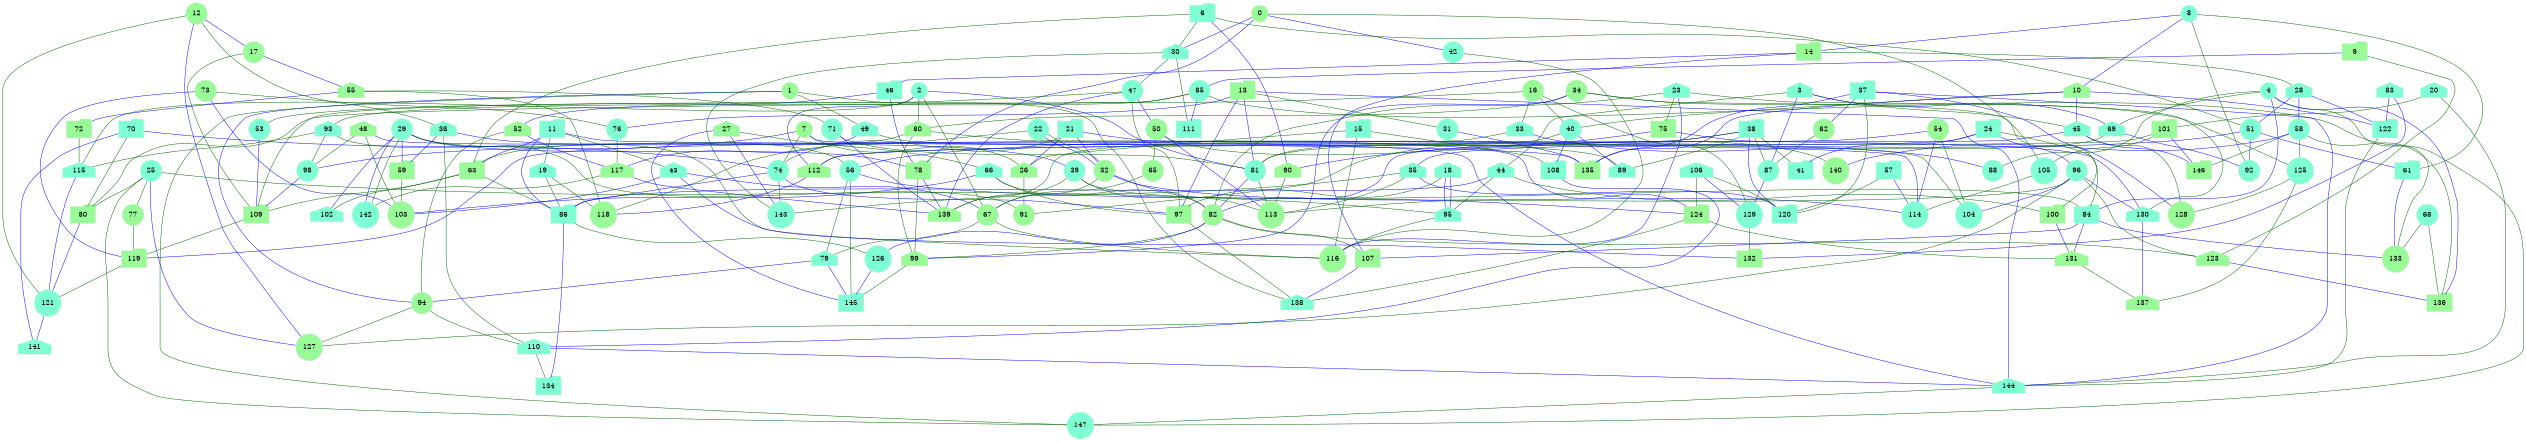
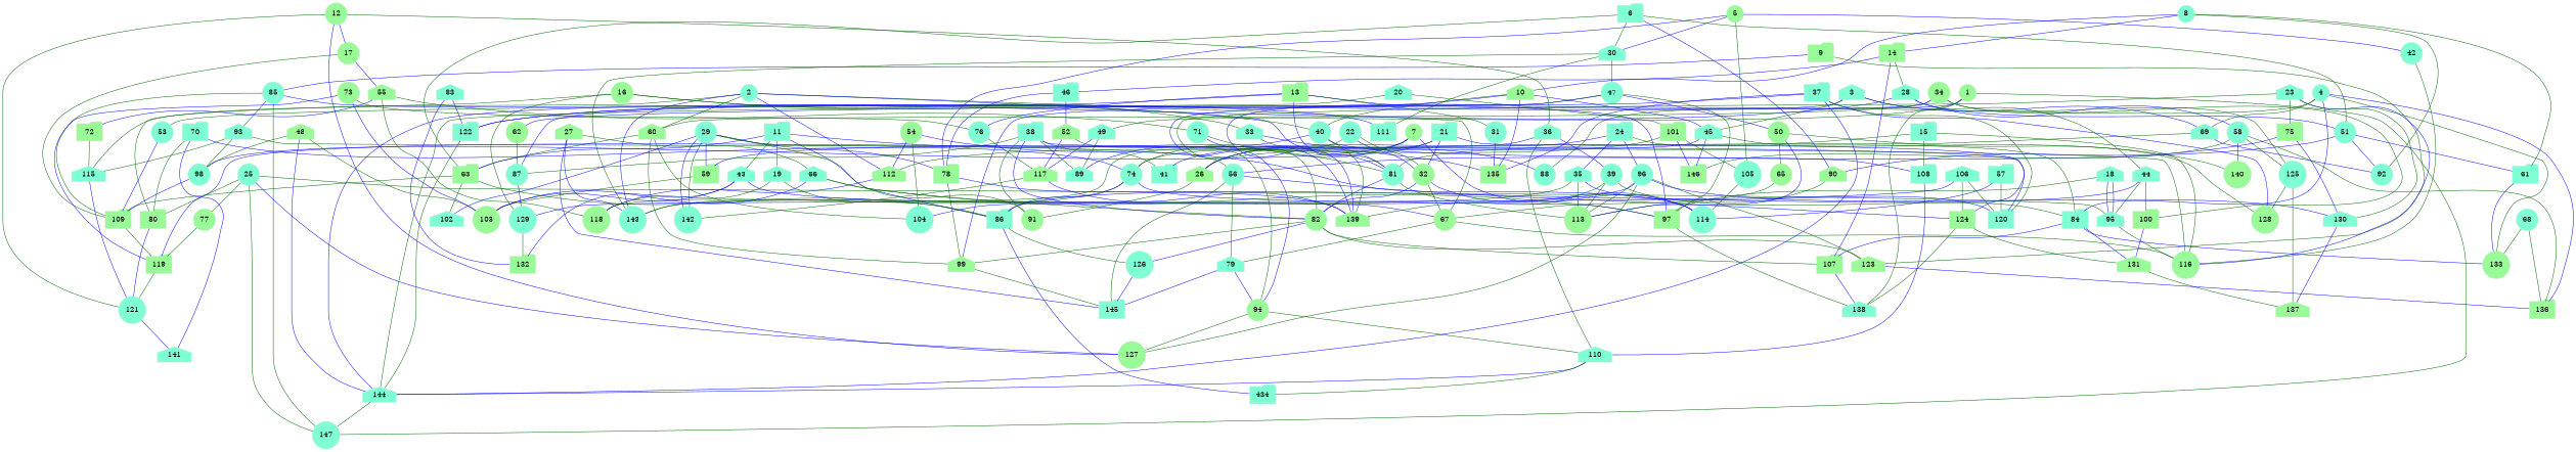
  graph {
    node [color=gray90 fillcolor=aquamarine shape=circle style=filled]
    edge [color=darkgreen]
    1 [fillcolor=palegreen]
    49 [shape=house]
    94 [fillcolor=palegreen]
    138 [shape=house]
    147
    89 [shape=house]
    117 [fillcolor=palegreen shape=house]
    127 [fillcolor=palegreen]
    110 [shape=house]
    60 [fillcolor=palegreen shape=house]
    2
    67 [fillcolor=palegreen]
    81
    112 [fillcolor=palegreen shape=house]
    115 [shape=house]
    143
    63 [fillcolor=palegreen shape=folder]
    99 [fillcolor=palegreen shape=house]
    104
    116 [fillcolor=palegreen]
    79 [shape=house]
    82 [fillcolor=palegreen]
    113 [fillcolor=palegreen]
    118 [fillcolor=palegreen]
    121
    3 [shape=house]
    44 [shape=house]
    45 [shape=house]
    69 [shape=house]
    87
    86 [shape=folder]
    95 [shape=house]
    100 [fillcolor=palegreen shape=folder]
    128 [fillcolor=palegreen]
    119 [fillcolor=palegreen shape=folder]
    146 [fillcolor=palegreen shape=folder]
    92
    129
    4
    84 [shape=folder]
    88
    133 [fillcolor=palegreen]
    136 [fillcolor=palegreen shape=folder]
    107 [fillcolor=palegreen shape=folder]
    131 [fillcolor=palegreen shape=house]
-   5 [fillcolor=palegreen label=0]
+   5 [fillcolor=palegreen]
    30 [shape=house]
    42
    78 [fillcolor=palegreen shape=folder]
    105
    47
    111 [shape=folder]
    139 [fillcolor=palegreen shape=house]
    114
    6 [shape=folder]
    51
    90 [fillcolor=palegreen shape=house]
    61 [shape=folder]
    56
    109 [fillcolor=palegreen shape=folder]
    102 [shape=house]
    7 [fillcolor=palegreen]
    26 [fillcolor=palegreen shape=house]
    74
    98
    91 [fillcolor=palegreen]
    97 [fillcolor=palegreen shape=folder]
    10 [fillcolor=palegreen shape=house]
    8
    14 [fillcolor=palegreen shape=folder]
    40
    122 [shape=folder]
    135 [fillcolor=palegreen shape=folder]
    28 [shape=house]
    46 [shape=folder]
    9 [fillcolor=palegreen shape=folder]
    85
    123 [fillcolor=palegreen shape=house]
    93 [shape=house]
    108 [shape=folder]
    144 [shape=house]
    11 [shape=folder]
    19 [shape=house]
    43 [shape=house]
    103 [fillcolor=palegreen]
    132 [fillcolor=palegreen shape=folder]
    126
-   134 [shape=folder]
+   134 [shape=folder label=434]
    12 [fillcolor=palegreen]
    17 [fillcolor=palegreen]
    36 [shape=house]
    55 [fillcolor=palegreen shape=house]
    59 [fillcolor=palegreen shape=folder]
    39
    141 [shape=house]
    13 [fillcolor=palegreen shape=folder]
    31
    76
    58
    52 [fillcolor=palegreen shape=house]
    15 [shape=folder]
    16 [fillcolor=palegreen]
    33 [shape=house]
    80 [fillcolor=palegreen shape=folder]
    18 [shape=house]
    20 [shape=house]
    101 [fillcolor=palegreen shape=folder]
    21 [shape=folder]
    32 [fillcolor=palegreen]
    124 [fillcolor=palegreen shape=folder]
    22
    23 [shape=house]
    75 [fillcolor=palegreen shape=folder]
    130 [shape=house]
    137 [fillcolor=palegreen shape=house]
    24 [shape=folder]
    35 [shape=house]
    41 [shape=folder]
    96
    120 [shape=folder]
    25
    77 [fillcolor=palegreen]
    71
    72 [fillcolor=palegreen shape=folder]
    27 [fillcolor=palegreen shape=house]
    66 [shape=house]
    145 [shape=folder]
    125
    140 [fillcolor=palegreen]
    29
    142
    50 [fillcolor=palegreen]
    53
    34 [fillcolor=palegreen]
    37 [shape=folder]
    62 [fillcolor=palegreen]
    38 [shape=folder]
    65 [fillcolor=palegreen]
    48 [fillcolor=palegreen shape=house]
    54 [fillcolor=palegreen]
    57 [shape=folder]
    68
    70 [shape=folder]
    73 [fillcolor=palegreen]
    83 [shape=house]
    106 [shape=house]
    1 -- 49
    1 -- 94 [color=blue]
    1 -- 138
    1 -- 147
    49 -- 89
    49 -- 117 [color=blue]
    94 -- 127
    94 -- 110
    117 -- 139 [color=blue]
    117 -- 142
    110 -- 144 [color=blue]
    110 -- 134
    60 -- 63
    60 -- 99
    60 -- 104
    2 -- 60
    2 -- 67
    2 -- 81 [color=blue]
    2 -- 112 [color=blue]
    2 -- 115
+   2 -- 143 [color=blue]
    67 -- 116
    67 -- 79
    81 -- 82 [color=blue]
    81 -- 113
    112 -- 118 [color=blue]
    115 -- 121 [color=blue]
    63 -- 86
    63 -- 109
    63 -- 102
    99 -- 145
    79 -- 94 [color=blue]
    79 -- 145 [color=blue]
    82 -- 99
    82 -- 107
    82 -- 123
    82 -- 126 [color=blue]
    121 -- 141 [color=blue]
    3 -- 44
    3 -- 45
    3 -- 69 [color=blue]
    3 -- 87 [color=blue]
    44 -- 86 [color=blue]
    44 -- 95
    44 -- 100
    45 -- 128
    45 -- 119 [color=blue]
    45 -- 146 [color=blue]
    69 -- 81
    69 -- 92 [color=blue]
    87 -- 129 [color=blue]
    86 -- 126
    86 -- 134 [color=blue]
    95 -- 116
    100 -- 131 [color=blue]
    119 -- 121
    129 -- 132
    4 -- 69
    4 -- 84 [color=blue]
    4 -- 88
    4 -- 133
    4 -- 136 [color=blue]
    84 -- 133 [color=blue]
    84 -- 107 [color=blue]
    84 -- 131 [color=blue]
    107 -- 138 [color=blue]
    131 -- 137
    5 -- 30 [color=blue]
    5 -- 42 [color=blue]
    5 -- 78 [color=blue]
    5 -- 105
    30 -- 143
    30 -- 47
    30 -- 111
    42 -- 116
    78 -- 99
    78 -- 139 [color=blue]
    105 -- 114
    47 -- 139 [color=blue]
    47 -- 97
    47 -- 50 [color=blue]
    47 -- 53
    6 -- 63
    6 -- 30
    6 -- 51
    6 -- 90 [color=blue]
    51 -- 92 [color=blue]
    51 -- 61 [color=blue]
    51 -- 56 [color=blue]
    90 -- 113
    61 -- 133 [color=blue]
    56 -- 79
    56 -- 124 [color=blue]
    56 -- 145
    109 -- 119
    7 -- 114 [color=blue]
    7 -- 26
    7 -- 74
    7 -- 98 [color=blue]
    26 -- 91
    74 -- 143
    74 -- 86 [color=blue]
    74 -- 97 [color=blue]
    98 -- 109 [color=blue]
    97 -- 138
    10 -- 45 [color=blue]
    10 -- 40
    10 -- 122 [color=blue]
    10 -- 135 [color=blue]
    8 -- 92
    8 -- 61
    8 -- 10 [color=blue]
    8 -- 14 [color=blue]
    14 -- 107 [color=blue]
    14 -- 28
    14 -- 46 [color=blue]
    40 -- 89 [color=blue]
    40 -- 81
    40 -- 108 [color=blue]
    122 -- 144
    28 -- 51 [color=blue]
    28 -- 122 [color=blue]
    28 -- 58 [color=blue]
    46 -- 78 [color=blue]
    46 -- 52 [color=blue]
    9 -- 85 [color=blue]
    9 -- 123
    85 -- 147
    85 -- 111 [color=blue]
    85 -- 109
    85 -- 93
    123 -- 136 [color=blue]
    93 -- 115
    93 -- 116
    93 -- 98
    108 -- 110 [color=blue]
    144 -- 147
    11 -- 63 [color=blue]
    11 -- 86 [color=blue]
    11 -- 135 [color=blue]
    11 -- 19
    11 -- 43
    19 -- 118
    19 -- 86
    43 -- 67 [color=blue]
    43 -- 103 [color=blue]
    43 -- 132 [color=blue]
    126 -- 145 [color=blue]
    12 -- 127 [color=blue]
    12 -- 121
    12 -- 17 [color=blue]
    12 -- 36
    17 -- 109
    17 -- 55 [color=blue]
    36 -- 110
    36 -- 59 [color=blue]
    36 -- 39 [color=blue]
    55 -- 118
    55 -- 71
    55 -- 72 [color=blue]
    59 -- 103
    39 -- 113
    39 -- 84
    39 -- 139
    13 -- 81 [color=blue]
    13 -- 97 [color=blue]
    13 -- 144 [color=blue]
    13 -- 31
    13 -- 76 [color=blue]
    31 -- 135 [color=blue]
    76 -- 117
    58 -- 146
    58 -- 136
    58 -- 125
    58 -- 140 [color=blue]
    52 -- 94
    52 -- 117 [color=blue]
    15 -- 116
    15 -- 26
    15 -- 108
    16 -- 129
    16 -- 40
    16 -- 33
    16 -- 80
    33 -- 88 [color=blue]
    33 -- 139
    80 -- 121 [color=blue]
    18 -- 95 [color=blue]
    18 -- 95 [color=blue]
    18 -- 97
    20 -- 144
    20 -- 101
    101 -- 112
    101 -- 146 [color=blue]
    101 -- 105
    21 -- 26 [color=blue]
    21 -- 74
    21 -- 32 [color=blue]
    21 -- 124 [color=blue]
    32 -- 67
    32 -- 82 [color=blue]
    32 -- 114 [color=blue]
    124 -- 138
    124 -- 131
    22 -- 118
    22 -- 32 [color=blue]
    22 -- 32
    23 -- 116 [color=blue]
    23 -- 82
    23 -- 75
    23 -- 130
    75 -- 90 [color=blue]
    75 -- 130 [color=blue]
    130 -- 137 [color=blue]
    24 -- 84
    24 -- 35 [color=blue]
    24 -- 41 [color=blue]
    24 -- 96 [color=blue]
    35 -- 143
    35 -- 113
    35 -- 120 [color=blue]
    96 -- 127
    96 -- 104 [color=blue]
    96 -- 113
    96 -- 123
    96 -- 130 [color=blue]
    25 -- 147
    25 -- 127 [color=blue]
    25 -- 95
    25 -- 80
    25 -- 77
    77 -- 119
    71 -- 81
    71 -- 139 [color=blue]
    72 -- 115
    27 -- 143 [color=blue]
    27 -- 66
    27 -- 145 [color=blue]
    66 -- 82
    66 -- 97
    66 -- 103 [color=blue]
    125 -- 128
    125 -- 137
    29 -- 78 [color=blue]
    29 -- 56
    29 -- 102 [color=blue]
    29 -- 91
    29 -- 59 [color=blue]
    29 -- 142 [color=blue]
    29 -- 142
    50 -- 113 [color=blue]
    50 -- 140
    50 -- 65
    53 -- 109 [color=blue]
    34 -- 60
    34 -- 99 [color=blue]
    34 -- 100
    34 -- 125
    37 -- 128 [color=blue]
    37 -- 135 [color=blue]
    37 -- 144 [color=blue]
    37 -- 120
    37 -- 62 [color=blue]
    62 -- 87
    38 -- 89
    38 -- 82 [color=blue]
    38 -- 87
    38 -- 91
    38 -- 41
    38 -- 120 [color=blue]
    65 -- 67
    48 -- 98
    48 -- 144 [color=blue]
    48 -- 103
    54 -- 112 [color=blue]
    54 -- 104
    54 -- 114 [color=blue]
    57 -- 114 [color=blue]
    57 -- 120
    68 -- 133
    68 -- 136
    70 -- 74 [color=blue]
    70 -- 141 [color=blue]
    70 -- 80
    73 -- 119 [color=blue]
    73 -- 103 [color=blue]
    73 -- 76
    83 -- 122 [color=blue]
    83 -- 132 [color=blue]
    106 -- 129 [color=blue]
    106 -- 124
    106 -- 120
  }
